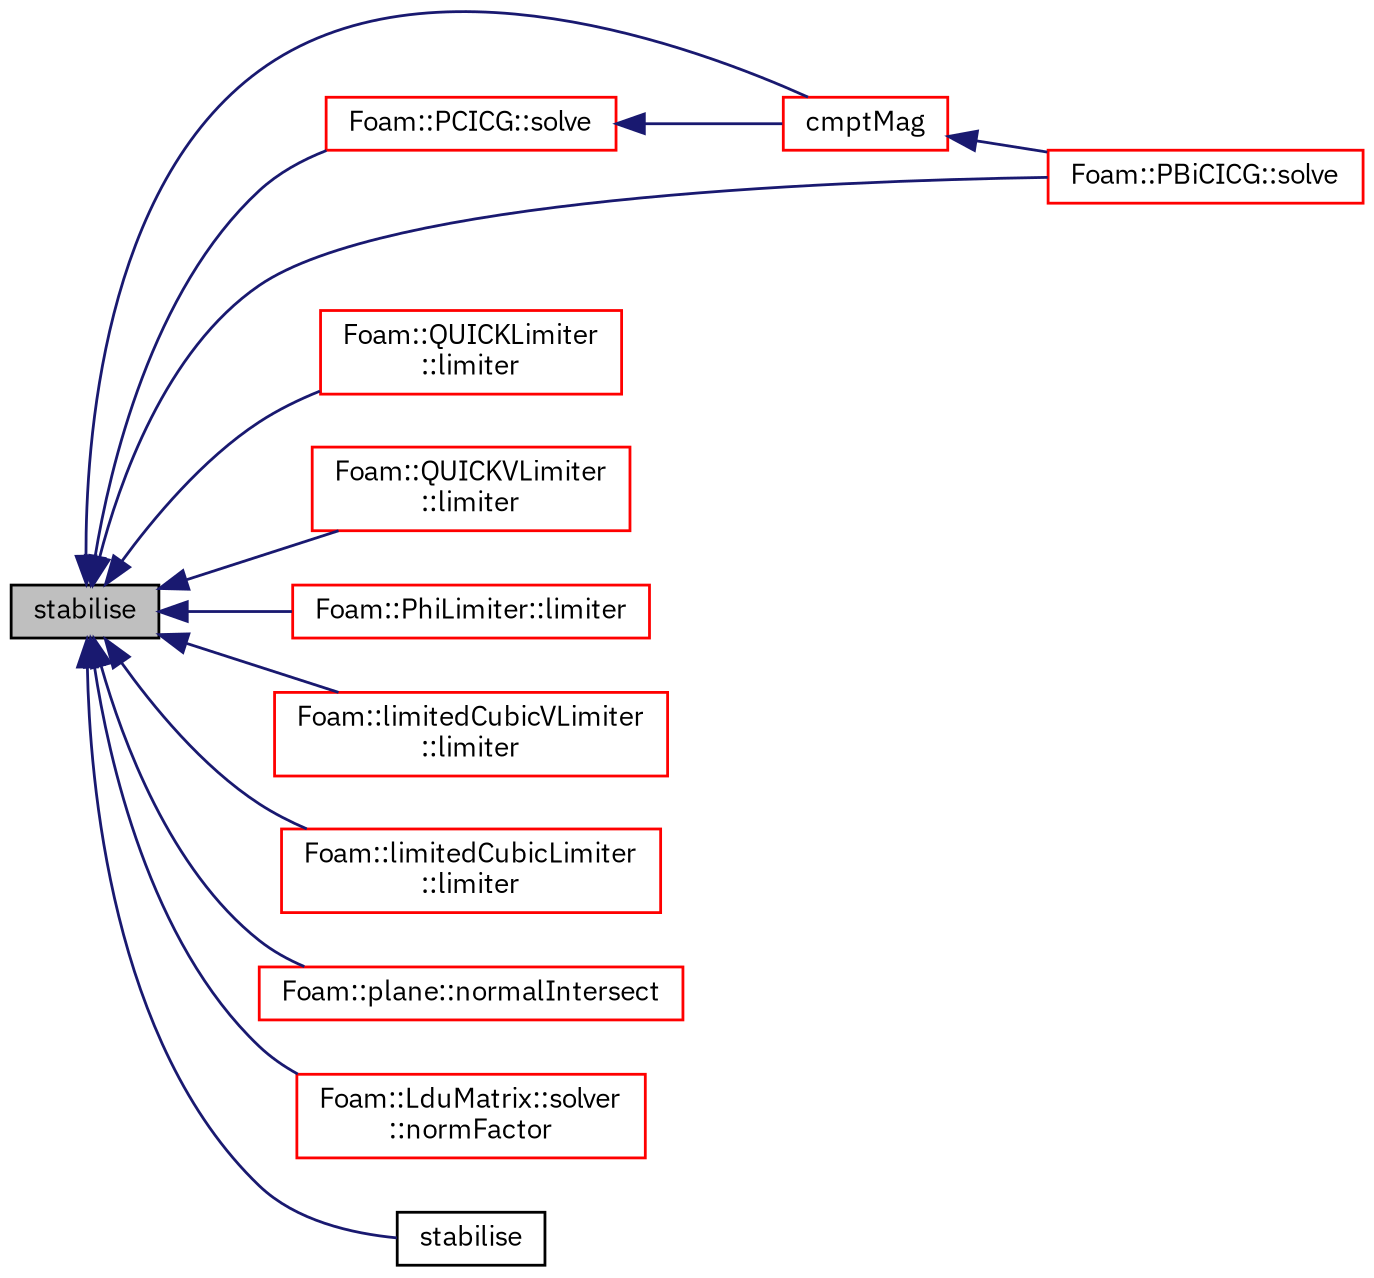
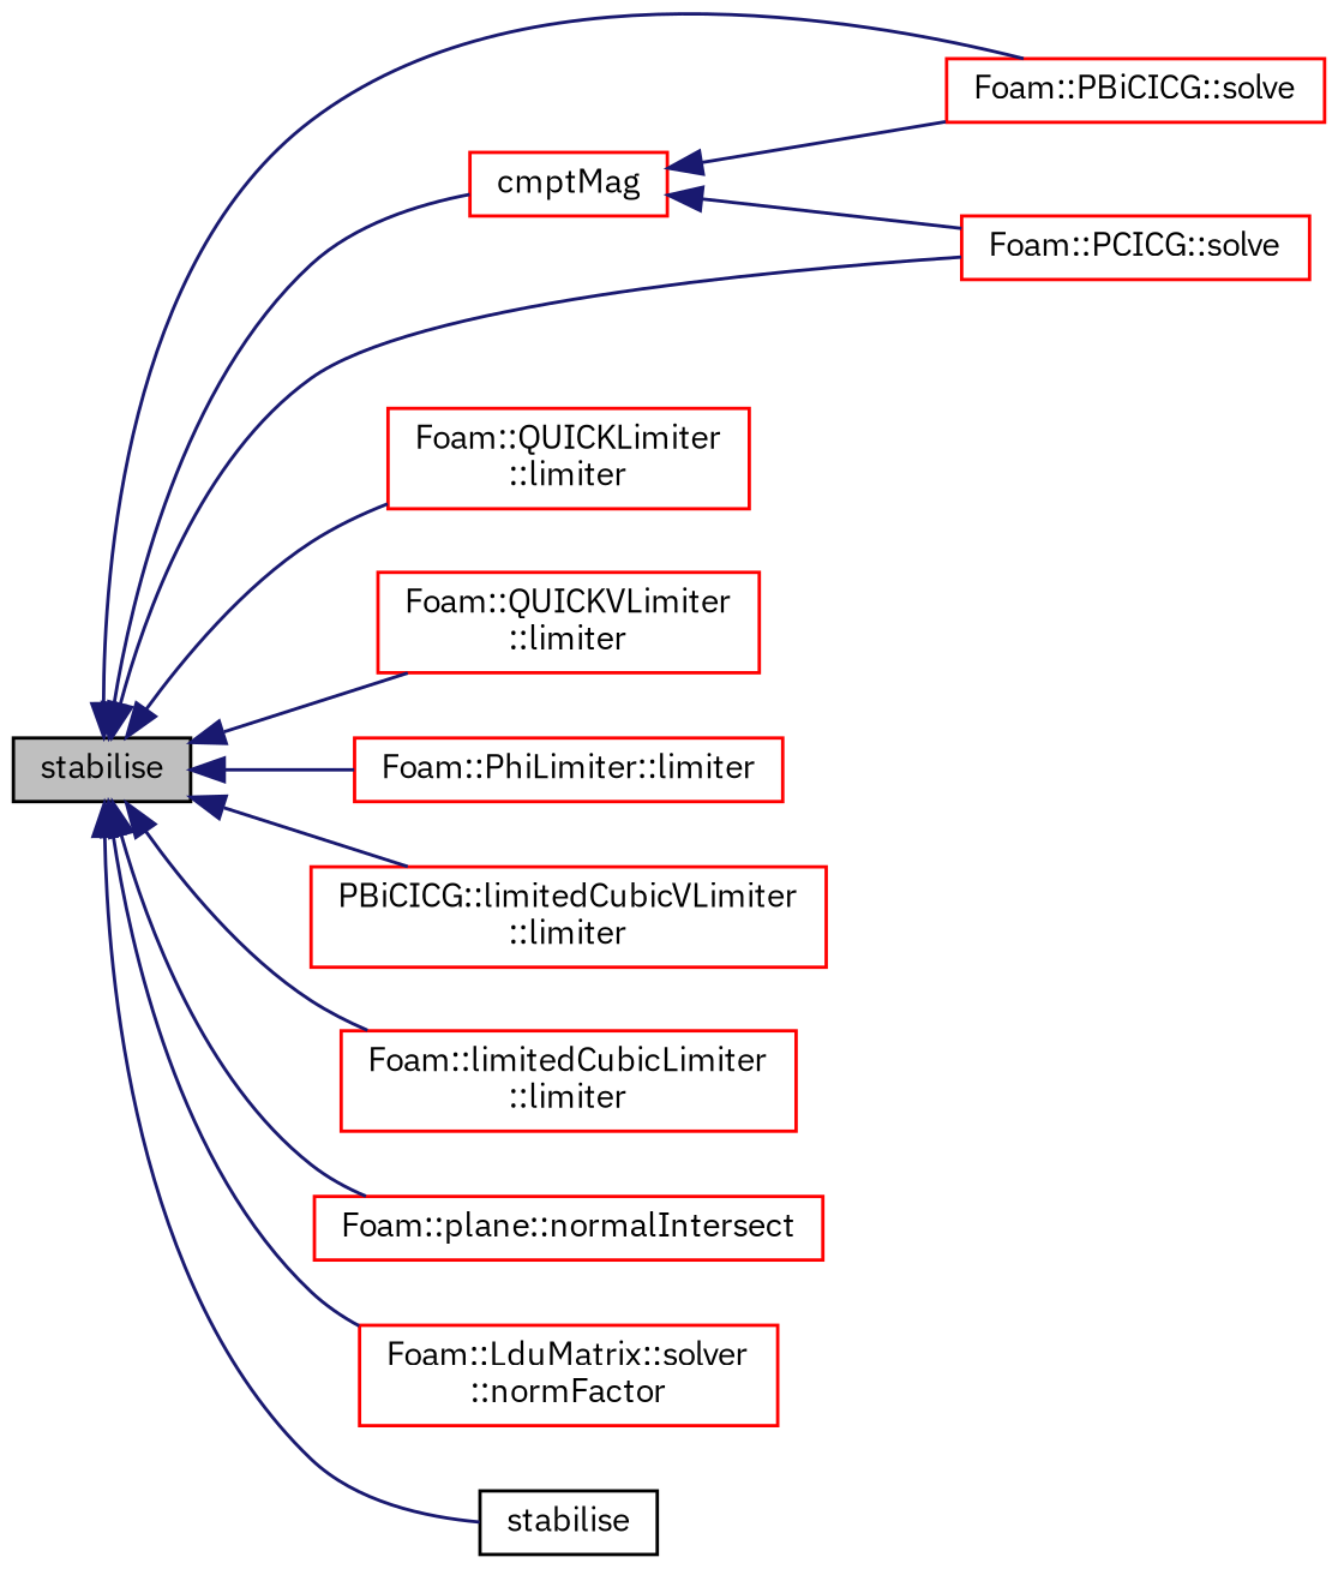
  digraph {
    fontname="IBM Plex Sans"
    rankdir=LR
    node [color=red fontname="IBM Plex Sans" fontsize=10 shape=record]
    edge [color=midnightblue dir=back fontname="IBM Plex Sans" fontsize=10 labelfontname=FreeSans labelfontsize=10 style=solid]
    n1 [color=black fillcolor=grey75 fontcolor=black height=0.2 label=stabilise style=filled width=0.4]
    n2 [height=0.2 label=cmptMag width=0.4]
    n3 [height=0.2 label="Foam::PBiCICG::solve" width=0.4]
    n4 [height=0.2 label="Foam::PCICG::solve" width=0.4]
    n5 [height=0.2 label="Foam::QUICKLimiter\l::limiter" width=0.4]
    n6 [height=0.2 label="Foam::QUICKVLimiter\l::limiter" width=0.4]
    n7 [height=0.2 label="Foam::PhiLimiter::limiter" width=0.4]
-   n8 [height=0.2 label="Foam::limitedCubicVLimiter\l::limiter" width=0.4]
+   n8 [height=0.2 label="PBiCICG::limitedCubicVLimiter\l::limiter" width=0.4]
    n9 [height=0.2 label="Foam::limitedCubicLimiter\l::limiter" width=0.4]
    n10 [height=0.2 label="Foam::plane::normalIntersect" width=0.4]
    n11 [height=0.2 label="Foam::LduMatrix::solver\l::normFactor" width=0.4]
    n12 [color=black height=0.2 label=stabilise width=0.4]
    n1 -> n2
    n1 -> n3
    n1 -> n4
    n1 -> n5
    n1 -> n6
    n1 -> n7
    n1 -> n8
    n1 -> n9
    n1 -> n10
    n1 -> n11
    n1 -> n12
    n2 -> n3
-   n4 -> n2
+   n2 -> n4
  }
